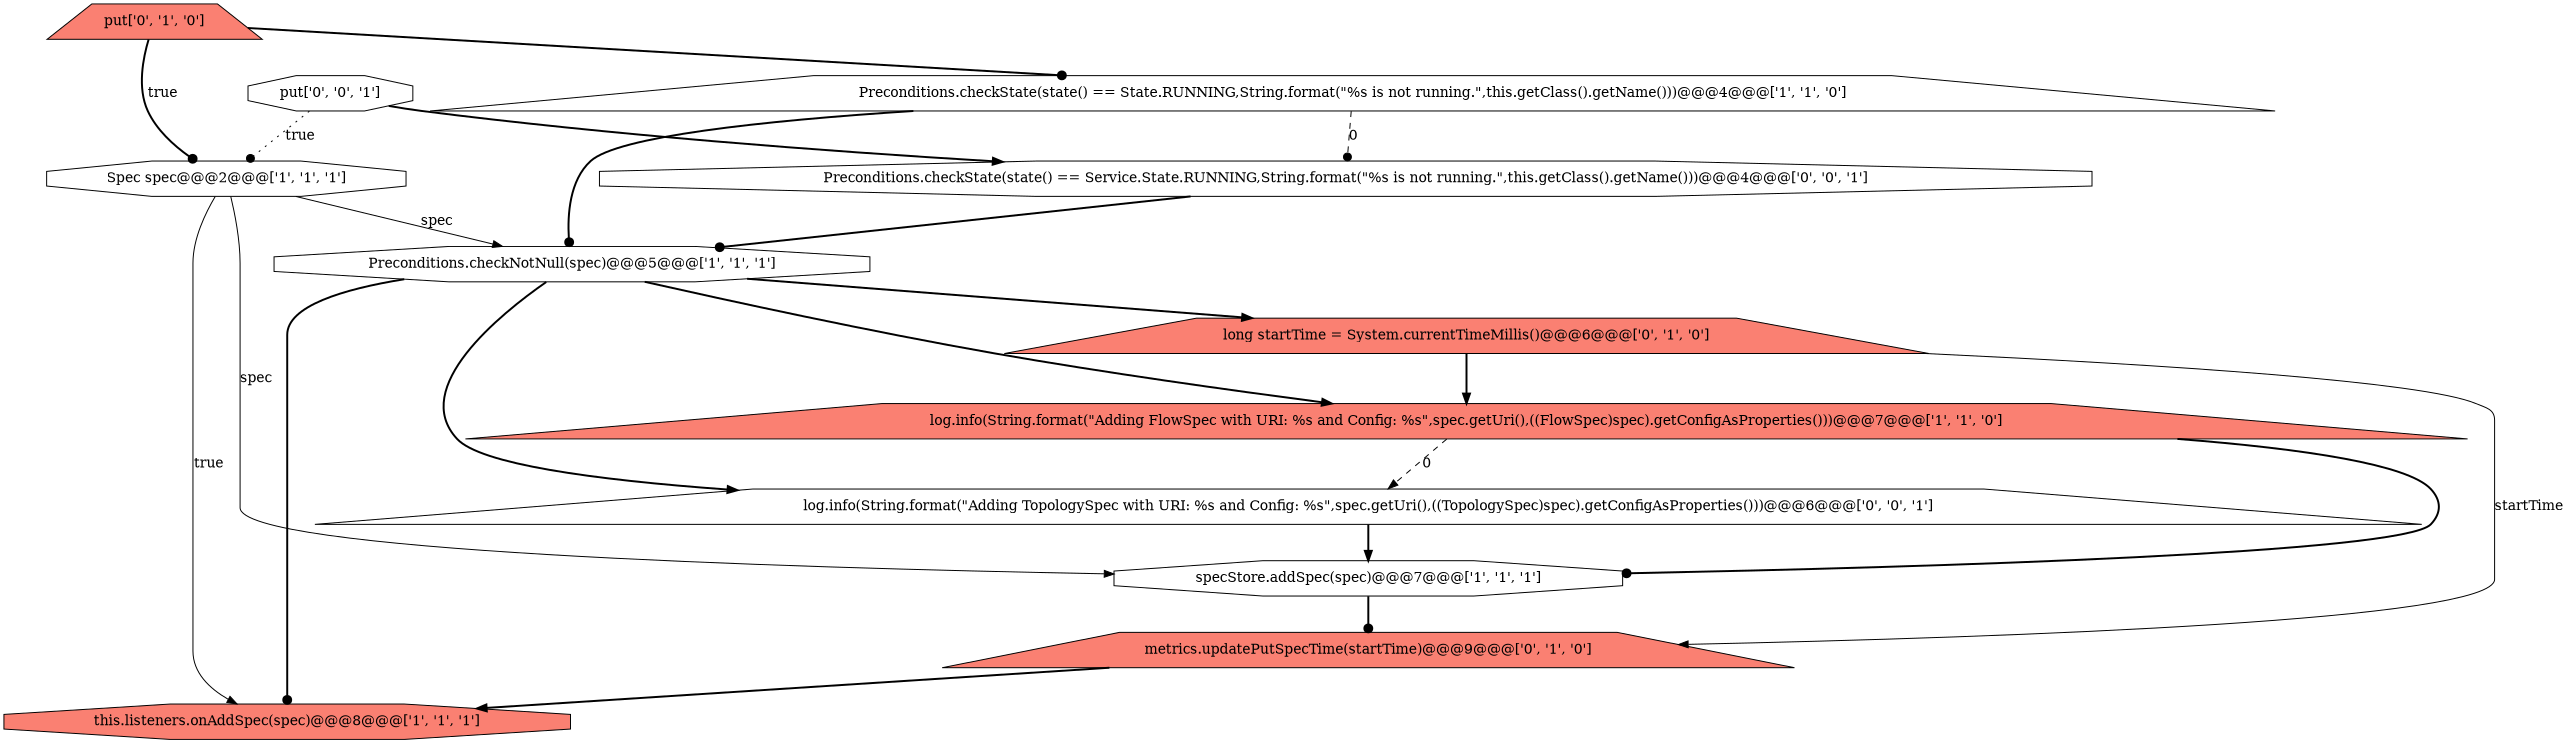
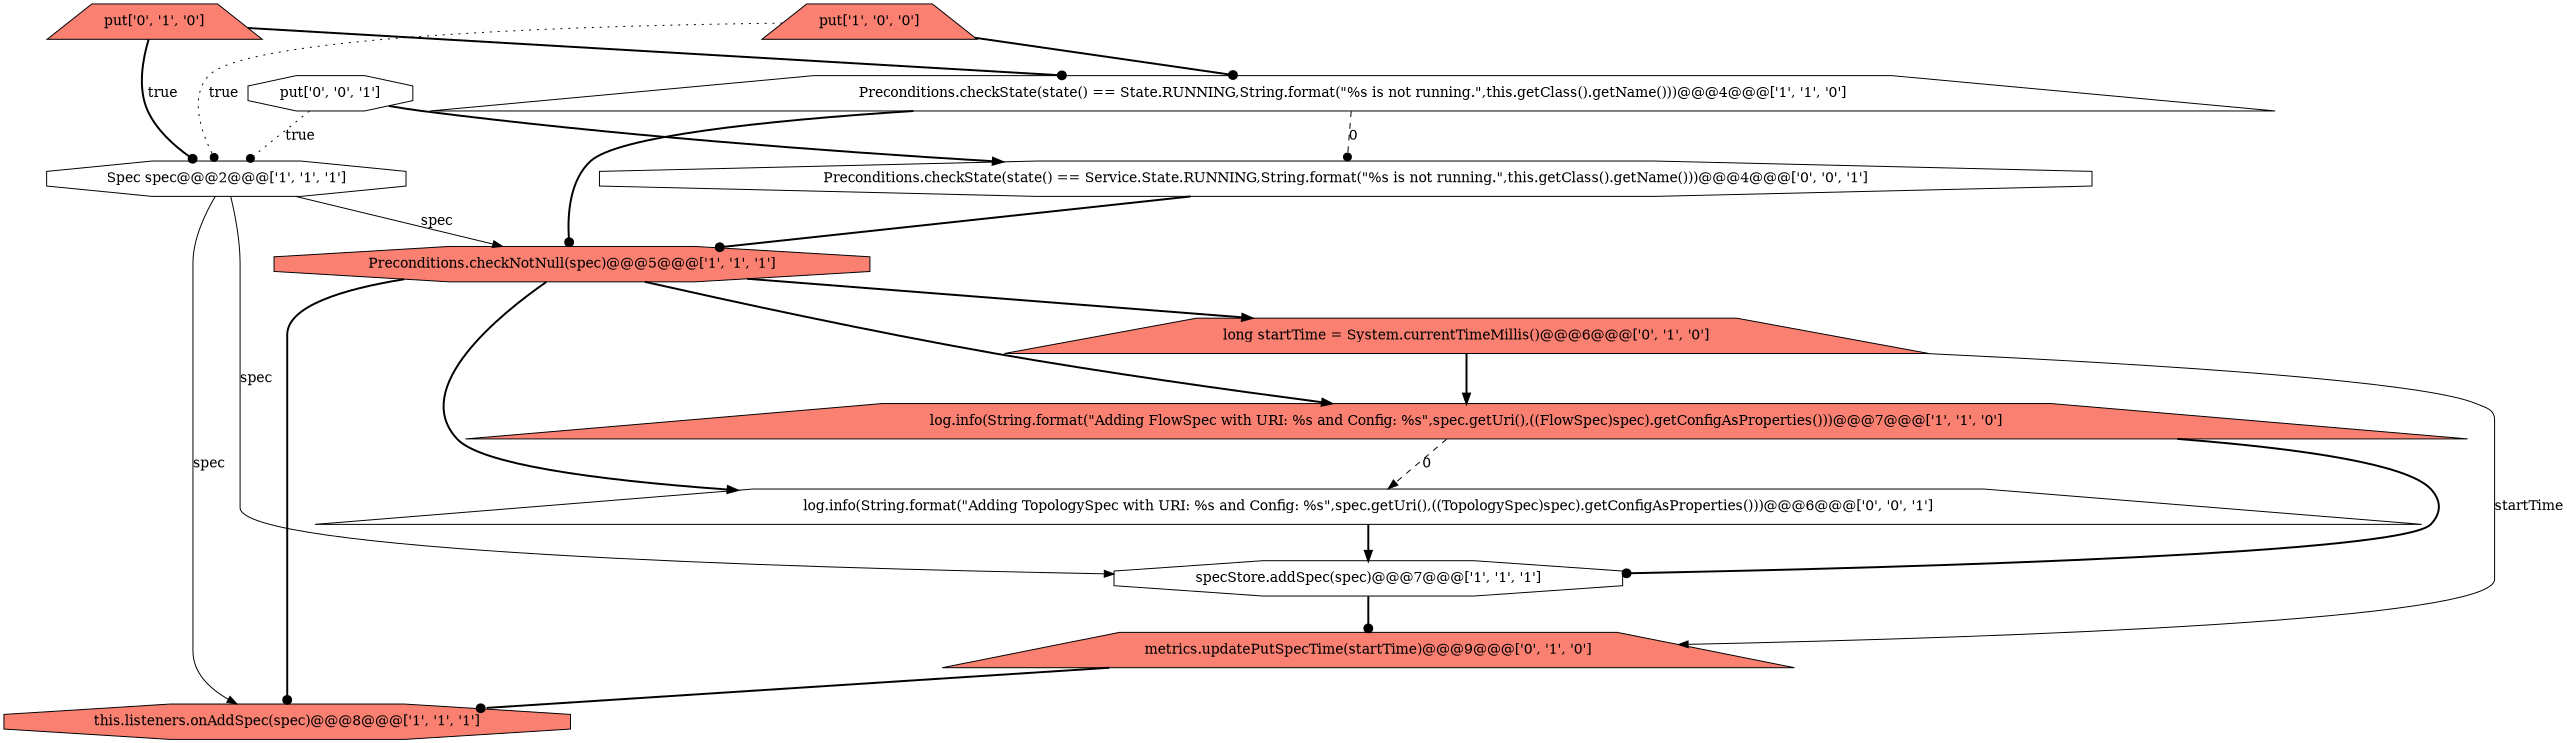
  digraph {
    node [fillcolor=white shape=trapezium style=filled]
    edge [arrowhead=normal style=bold]
    n1 [label="specStore.addSpec(spec)@@@7@@@['1', '1', '1']" shape=octagon]
    n2 [fillcolor=salmon label="metrics.updatePutSpecTime(startTime)@@@9@@@['0', '1', '0']"]
    n3 [fillcolor=salmon label="this.listeners.onAddSpec(spec)@@@8@@@['1', '1', '1']" shape=octagon]
    n4 [label="Preconditions.checkState(state() == State.RUNNING,String.format(\"%s is not running.\",this.getClass().getName()))@@@4@@@['1', '1', '0']"]
-   n5 [label="Preconditions.checkNotNull(spec)@@@5@@@['1', '1', '1']" shape=octagon]
+   n5 [fillcolor=salmon label="Preconditions.checkNotNull(spec)@@@5@@@['1', '1', '1']" shape=octagon]
    n6 [label="Preconditions.checkState(state() == Service.State.RUNNING,String.format(\"%s is not running.\",this.getClass().getName()))@@@4@@@['0', '0', '1']" shape=octagon]
    n7 [fillcolor=salmon label="log.info(String.format(\"Adding FlowSpec with URI: %s and Config: %s\",spec.getUri(),((FlowSpec)spec).getConfigAsProperties()))@@@7@@@['1', '1', '0']"]
    n8 [label="log.info(String.format(\"Adding TopologySpec with URI: %s and Config: %s\",spec.getUri(),((TopologySpec)spec).getConfigAsProperties()))@@@6@@@['0', '0', '1']"]
    n9 [fillcolor=salmon label="long startTime = System.currentTimeMillis()@@@6@@@['0', '1', '0']"]
    n10 [fillcolor=salmon label="put['0', '1', '0']"]
    n11 [label="Spec spec@@@2@@@['1', '1', '1']" shape=octagon]
    n12 [label="put['0', '0', '1']" shape=octagon]
+   n13 [fillcolor=salmon label="put['1', '0', '0']"]
    n1 -> n2 [arrowhead=dot]
-   n2 -> n3
+   n2 -> n3 [arrowhead=dot]
    n4 -> n5 [arrowhead=dot]
    n4 -> n6 [arrowhead=dot label=0 style=dashed]
    n5 -> n3 [arrowhead=dot]
    n5 -> n7
    n5 -> n8
    n5 -> n9
    n6 -> n5 [arrowhead=dot]
    n7 -> n1 [arrowhead=dot]
    n7 -> n8 [label=0 style=dashed]
    n8 -> n1
    n9 -> n2 [label=startTime style=solid]
    n9 -> n7
    n10 -> n4 [arrowhead=dot]
    n10 -> n11 [arrowhead=dot label=true]
    n11 -> n1 [label=spec style=solid]
-   n11 -> n3 [label=true style=solid]
+   n11 -> n3 [label=spec style=solid]
    n11 -> n5 [label=spec style=solid]
    n12 -> n6
    n12 -> n11 [arrowhead=dot label=true style=dotted]
+   n13 -> n4 [arrowhead=dot]
+   n13 -> n11 [arrowhead=dot label=true style=dotted]
  }
